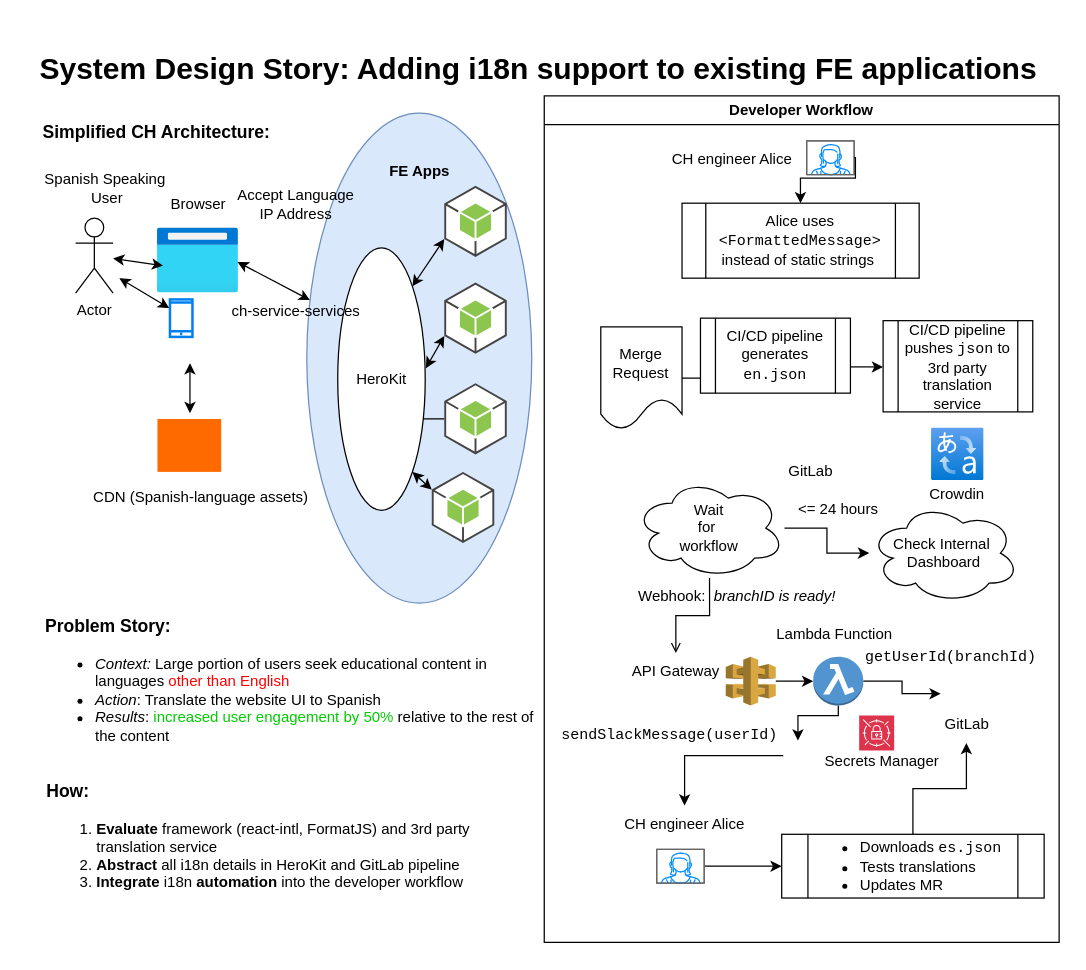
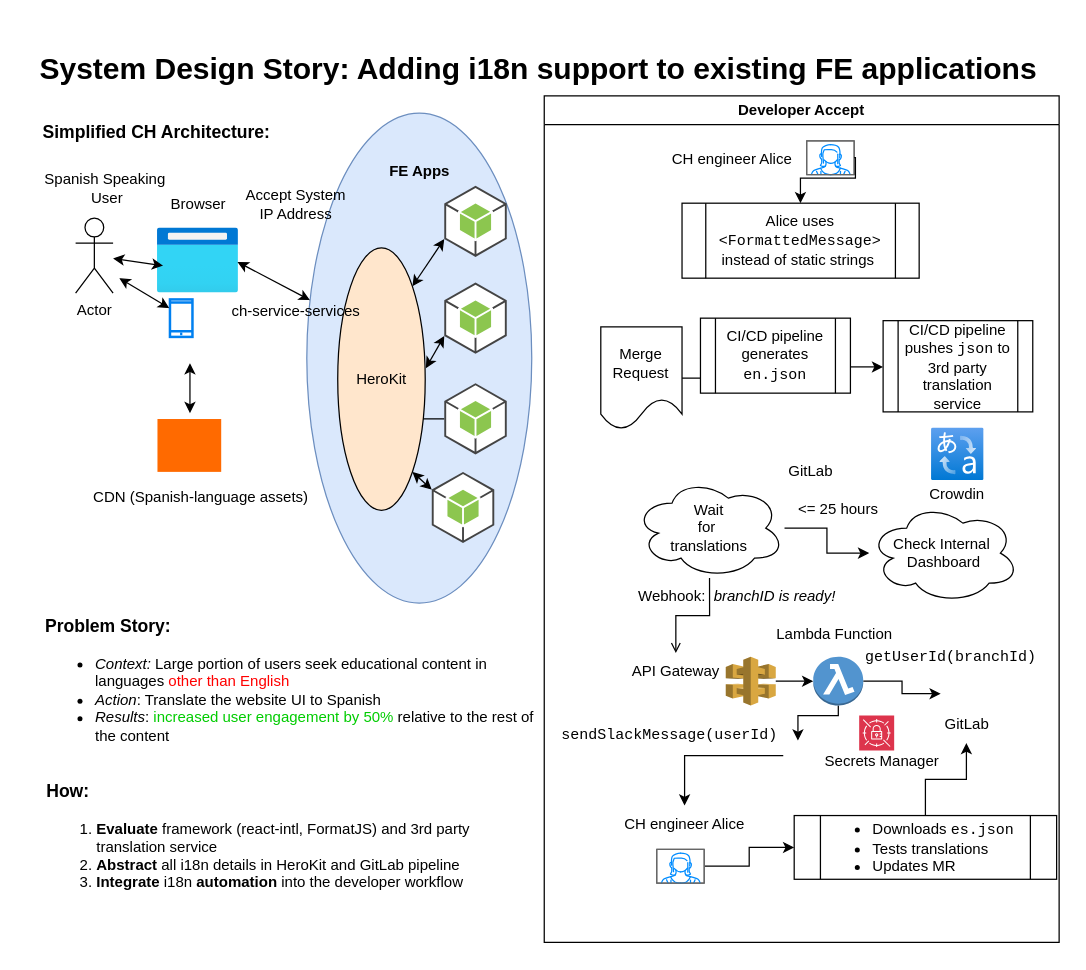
  <mxCell id="0" />
  <mxCell id="1" parent="0" />
  <mxCell id="2" value="&lt;h1&gt;System Design Story: Adding i18n support to existing FE applications&lt;/h1&gt;" style="text;html=1;align=center;verticalAlign=middle;resizable=0;points=[];autosize=1;strokeColor=none;fillColor=none;" parent="1" vertex="1"><mxGeometry x="20" y="20" width="820" height="70" as="geometry" /></mxCell>
  <mxCell id="3" value="" style="ellipse;whiteSpace=wrap;html=1;fillColor=#dae8fc;strokeColor=#6c8ebf;" parent="1" vertex="1"><mxGeometry x="245" y="90" width="180" height="392" as="geometry" /></mxCell>
  <mxCell id="4" value="Actor" style="shape=umlActor;verticalLabelPosition=bottom;verticalAlign=top;html=1;outlineConnect=0;" parent="1" vertex="1"><mxGeometry x="60" y="174" width="30" height="60" as="geometry" /></mxCell>
  <mxCell id="5" value="" style="image;aspect=fixed;html=1;points=[];align=center;fontSize=12;image=img/lib/azure2/general/Browser.svg;" parent="1" vertex="1"><mxGeometry x="125.5" y="182" width="65" height="52" as="geometry" /></mxCell>
  <mxCell id="6" value="" style="html=1;verticalLabelPosition=bottom;align=center;labelBackgroundColor=#ffffff;verticalAlign=top;strokeWidth=2;strokeColor=#0080F0;shadow=0;dashed=0;shape=mxgraph.ios7.icons.smartphone;" parent="1" vertex="1"><mxGeometry x="135.5" y="239" width="18" height="30" as="geometry" /></mxCell>
  <mxCell id="7" value="Spanish Speaking&amp;nbsp;&lt;div&gt;User&lt;/div&gt;" style="text;html=1;align=center;verticalAlign=middle;resizable=0;points=[];autosize=1;strokeColor=none;fillColor=none;" parent="1" vertex="1"><mxGeometry x="25" y="130" width="120" height="40" as="geometry" /></mxCell>
  <mxCell id="8" value="Browser" style="text;html=1;align=center;verticalAlign=middle;resizable=0;points=[];autosize=1;strokeColor=none;fillColor=none;" parent="1" vertex="1"><mxGeometry x="123" y="148" width="70" height="30" as="geometry" /></mxCell>
  <mxCell id="9" value="CDN (Spanish-language assets)" style="text;html=1;align=center;verticalAlign=middle;resizable=0;points=[];autosize=1;strokeColor=none;fillColor=none;" parent="1" vertex="1"><mxGeometry x="60" y="383" width="200" height="30" as="geometry" /></mxCell>
  <mxCell id="10" value="" style="outlineConnect=0;dashed=0;verticalLabelPosition=bottom;verticalAlign=top;align=center;html=1;shape=mxgraph.aws3.android;fillColor=#8CC64F;gradientColor=none;" parent="1" vertex="1"><mxGeometry x="355" y="148" width="50" height="57" as="geometry" /></mxCell>
  <mxCell id="11" value="" style="outlineConnect=0;dashed=0;verticalLabelPosition=bottom;verticalAlign=top;align=center;html=1;shape=mxgraph.aws3.android;fillColor=#8CC64F;gradientColor=none;" parent="1" vertex="1"><mxGeometry x="355" y="225.5" width="50" height="57" as="geometry" /></mxCell>
  <mxCell id="12" value="" style="edgeStyle=orthogonalEdgeStyle;rounded=0;orthogonalLoop=1;jettySize=auto;html=1;" edge="1" parent="1" source="13" target="22"><mxGeometry relative="1" as="geometry" /></mxCell>
  <mxCell id="13" value="" style="outlineConnect=0;dashed=0;verticalLabelPosition=bottom;verticalAlign=top;align=center;html=1;shape=mxgraph.aws3.android;fillColor=#8CC64F;gradientColor=none;" parent="1" vertex="1"><mxGeometry x="355" y="306" width="50" height="57" as="geometry" /></mxCell>
  <mxCell id="14" value="" style="outlineConnect=0;dashed=0;verticalLabelPosition=bottom;verticalAlign=top;align=center;html=1;shape=mxgraph.aws3.android;fillColor=#8CC64F;gradientColor=none;" parent="1" vertex="1"><mxGeometry x="345" y="377" width="50" height="57" as="geometry" /></mxCell>
  <mxCell id="15" value="&lt;b&gt;FE Apps&lt;/b&gt;" style="text;html=1;align=center;verticalAlign=middle;resizable=0;points=[];autosize=1;strokeColor=none;fillColor=none;" parent="1" vertex="1"><mxGeometry x="300.25" y="122" width="70" height="30" as="geometry" /></mxCell>
  <mxCell id="16" value="" style="endArrow=classic;startArrow=classic;html=1;rounded=0;" parent="1" source="4" edge="1"><mxGeometry width="50" height="50" relative="1" as="geometry"><mxPoint x="80" y="232" as="sourcePoint" /><mxPoint x="130" y="212" as="targetPoint" /></mxGeometry></mxCell>
  <mxCell id="17" value="" style="endArrow=classic;startArrow=classic;html=1;rounded=0;" parent="1" edge="1"><mxGeometry width="50" height="50" relative="1" as="geometry"><mxPoint x="95" y="222" as="sourcePoint" /><mxPoint x="135" y="246" as="targetPoint" /></mxGeometry></mxCell>
  <mxCell id="18" value="" style="endArrow=classic;startArrow=classic;html=1;rounded=0;exitX=0.985;exitY=0.519;exitDx=0;exitDy=0;exitPerimeter=0;" parent="1" source="5" target="3" edge="1"><mxGeometry width="50" height="50" relative="1" as="geometry"><mxPoint x="195.5" y="220" as="sourcePoint" /><mxPoint x="295.5" y="197" as="targetPoint" /></mxGeometry></mxCell>
  <mxCell id="19" value="" style="endArrow=classic;startArrow=classic;html=1;rounded=0;" parent="1" source="22" edge="1"><mxGeometry width="50" height="50" relative="1" as="geometry"><mxPoint x="250.25" y="324" as="sourcePoint" /><mxPoint x="310.25" y="274" as="targetPoint" /></mxGeometry></mxCell>
  <mxCell id="20" value="&lt;h3 style=&quot;text-align: left;&quot;&gt;Problem Story:&lt;/h3&gt;&lt;div style=&quot;&quot;&gt;&lt;ul&gt;&lt;li style=&quot;text-align: left;&quot;&gt;&lt;i style=&quot;background-color: transparent; color: light-dark(rgb(0, 0, 0), rgb(255, 255, 255));&quot;&gt;Context: &lt;/i&gt;&lt;span style=&quot;background-color: transparent; color: light-dark(rgb(0, 0, 0), rgb(255, 255, 255));&quot;&gt;Large portion of users seek educational content in languages &lt;/span&gt;&lt;span style=&quot;background-color: transparent;&quot;&gt;&lt;font style=&quot;color: light-dark(rgb(255, 0, 0), rgb(255, 255, 255));&quot;&gt;other than English&lt;/font&gt;&lt;/span&gt;&lt;/li&gt;&lt;li style=&quot;text-align: left;&quot;&gt;&lt;i style=&quot;background-color: transparent; color: light-dark(rgb(0, 0, 0), rgb(255, 255, 255));&quot;&gt;Action&lt;/i&gt;&lt;span style=&quot;background-color: transparent; color: light-dark(rgb(0, 0, 0), rgb(255, 255, 255));&quot;&gt;: Translate the website UI to Spanish&lt;/span&gt;&lt;/li&gt;&lt;li style=&quot;text-align: left;&quot;&gt;&lt;i&gt;Results&lt;/i&gt;: &lt;font style=&quot;color: rgb(0, 204, 0);&quot;&gt;increased user engagement by 50% &lt;/font&gt;relative to the rest of the content&lt;font color=&quot;#00cc00&quot;&gt;&amp;nbsp;&lt;/font&gt;&lt;/li&gt;&lt;/ul&gt;&lt;/div&gt;" style="text;html=1;align=center;verticalAlign=middle;whiteSpace=wrap;rounded=0;textShadow=0;" parent="1" vertex="1"><mxGeometry x="35" y="473" width="410" height="140" as="geometry" /></mxCell>
  <mxCell id="21" value="&lt;h3&gt;Simplified CH Architecture:&lt;/h3&gt;" style="text;html=1;align=center;verticalAlign=middle;whiteSpace=wrap;rounded=0;" parent="1" vertex="1"><mxGeometry x="25" y="90" width="200" height="30" as="geometry" /></mxCell>
- <mxCell id="22" value="HeroKit" style="ellipse;whiteSpace=wrap;html=1;" parent="1" vertex="1"><mxGeometry x="269.75" y="197.8" width="70" height="210" as="geometry" /></mxCell>
+ <mxCell id="22" value="HeroKit" style="ellipse;whiteSpace=wrap;html=1;fillColor=#ffe6cc;" parent="1" vertex="1"><mxGeometry x="269.75" y="197.8" width="70" height="210" as="geometry" /></mxCell>
  <mxCell id="23" value="" style="endArrow=classic;startArrow=classic;html=1;rounded=0;exitX=1;exitY=0;exitDx=0;exitDy=0;entryX=0;entryY=0.75;entryDx=0;entryDy=0;entryPerimeter=0;" parent="1" source="22" edge="1" target="10"><mxGeometry width="50" height="50" relative="1" as="geometry"><mxPoint x="310.25" y="248" as="sourcePoint" /><mxPoint x="355" y="200" as="targetPoint" /></mxGeometry></mxCell>
  <mxCell id="24" value="" style="endArrow=classic;startArrow=classic;html=1;rounded=0;entryX=0;entryY=0.75;entryDx=0;entryDy=0;entryPerimeter=0;" parent="1" edge="1" target="11"><mxGeometry width="50" height="50" relative="1" as="geometry"><mxPoint x="340.25" y="294" as="sourcePoint" /><mxPoint x="355.75" y="274" as="targetPoint" /></mxGeometry></mxCell>
  <mxCell id="25" value="" style="endArrow=classic;startArrow=classic;html=1;rounded=0;entryX=0;entryY=0.25;entryDx=0;entryDy=0;entryPerimeter=0;exitX=1;exitY=1;exitDx=0;exitDy=0;" parent="1" edge="1" target="14" source="22"><mxGeometry width="50" height="50" relative="1" as="geometry"><mxPoint x="330.25" y="384" as="sourcePoint" /><mxPoint x="350.25" y="427" as="targetPoint" /></mxGeometry></mxCell>
  <mxCell id="26" value="" style="endArrow=classic;startArrow=classic;html=1;rounded=0;" parent="1" edge="1"><mxGeometry width="50" height="50" relative="1" as="geometry"><mxPoint x="151.5" y="330" as="sourcePoint" /><mxPoint x="151.5" y="290" as="targetPoint" /></mxGeometry></mxCell>
- <mxCell id="27" value="Accept Language&lt;div&gt;IP Address&lt;/div&gt;" style="text;html=1;align=center;verticalAlign=middle;resizable=0;points=[];autosize=1;strokeColor=none;fillColor=none;" parent="1" vertex="1"><mxGeometry x="175.5" y="143" width="120" height="40" as="geometry" /></mxCell>
+ <mxCell id="27" value="Accept System&lt;div&gt;IP Address&lt;/div&gt;" style="text;html=1;align=center;verticalAlign=middle;resizable=0;points=[];autosize=1;strokeColor=none;fillColor=none;" parent="1" vertex="1"><mxGeometry x="175.5" y="143" width="120" height="40" as="geometry" /></mxCell>
  <mxCell id="28" value="" style="points=[];aspect=fixed;html=1;align=center;shadow=0;dashed=0;fillColor=#FF6A00;strokeColor=none;shape=mxgraph.alibaba_cloud.cdn_content_distribution_network;" parent="1" vertex="1"><mxGeometry x="125.5" y="334.7" width="51" height="42.3" as="geometry" /></mxCell>
  <mxCell id="29" value="ch-service-services" style="text;html=1;align=center;verticalAlign=middle;resizable=0;points=[];autosize=1;strokeColor=none;fillColor=none;" parent="1" vertex="1"><mxGeometry x="175.5" y="234" width="120" height="30" as="geometry" /></mxCell>
  <mxCell id="30" value="&lt;h3&gt;How:&lt;/h3&gt;&lt;div&gt;&lt;ol&gt;&lt;li&gt;&lt;b&gt;Evaluate&lt;/b&gt; framework (react-intl, FormatJS) and 3rd party translation service&lt;/li&gt;&lt;li&gt;&lt;b&gt;Abstract&lt;/b&gt; all i18n details in HeroKit and GitLab pipeline&lt;/li&gt;&lt;li&gt;&lt;b&gt;Integrate&lt;/b&gt; i18n &lt;b&gt;automation&lt;/b&gt; into the developer workflow&lt;/li&gt;&lt;/ol&gt;&lt;/div&gt;" style="text;html=1;align=left;verticalAlign=middle;whiteSpace=wrap;rounded=0;" parent="1" vertex="1"><mxGeometry x="35" y="624" width="380" height="88" as="geometry" /></mxCell>
  <mxCell id="31" value="&lt;font face=&quot;Courier New&quot;&gt;getUserId(branchId)&lt;/font&gt;" style="text;html=1;align=center;verticalAlign=middle;resizable=0;points=[];autosize=1;strokeColor=none;fillColor=none;" parent="1" vertex="1"><mxGeometry x="680" y="510" width="160" height="30" as="geometry" /></mxCell>
  <mxCell id="32" value="&lt;font face=&quot;Helvetica&quot;&gt;Alice uses&lt;/font&gt;&lt;font face=&quot;Courier New&quot;&gt; &amp;lt;FormattedMessage&amp;gt; &lt;/font&gt;instead of static strings&amp;nbsp;" style="shape=process;whiteSpace=wrap;html=1;backgroundOutline=1;" vertex="1" parent="1"><mxGeometry x="545.25" y="162" width="189.75" height="60" as="geometry" /></mxCell>
  <mxCell id="33" value="" style="edgeStyle=orthogonalEdgeStyle;rounded=0;orthogonalLoop=1;jettySize=auto;html=1;" edge="1" parent="1" source="34" target="36"><mxGeometry relative="1" as="geometry" /></mxCell>
  <mxCell id="34" value="Merge Request" style="shape=document;whiteSpace=wrap;html=1;boundedLbl=1;" vertex="1" parent="1"><mxGeometry x="480.25" y="261" width="65" height="82" as="geometry" /></mxCell>
  <mxCell id="35" value="" style="edgeStyle=orthogonalEdgeStyle;rounded=0;orthogonalLoop=1;jettySize=auto;html=1;" edge="1" parent="1" source="36" target="67"><mxGeometry relative="1" as="geometry"><Array as="points"><mxPoint x="695" y="293" /><mxPoint x="695" y="293" /></Array></mxGeometry></mxCell>
  <mxCell id="36" value="CI/CD pipeline generates&lt;font face=&quot;Courier New&quot;&gt; en.json&lt;/font&gt;" style="shape=process;whiteSpace=wrap;html=1;backgroundOutline=1;" vertex="1" parent="1"><mxGeometry x="560" y="254" width="120" height="60" as="geometry" /></mxCell>
  <mxCell id="37" value="" style="edgeStyle=orthogonalEdgeStyle;rounded=0;orthogonalLoop=1;jettySize=auto;html=1;" edge="1" parent="1" source="39" target="62"><mxGeometry relative="1" as="geometry" /></mxCell>
  <mxCell id="38" value="" style="edgeStyle=orthogonalEdgeStyle;rounded=0;orthogonalLoop=1;jettySize=auto;html=1;endArrow=open;" edge="1" parent="1" source="39" target="45"><mxGeometry relative="1" as="geometry" /></mxCell>
- <mxCell id="39" value="Wait&lt;div&gt;for&amp;nbsp;&lt;/div&gt;&lt;div&gt;workflow&lt;/div&gt;" style="ellipse;shape=cloud;whiteSpace=wrap;html=1;" vertex="1" parent="1"><mxGeometry x="507.25" y="382" width="120" height="80" as="geometry" /></mxCell>
+ <mxCell id="39" value="Wait&lt;div&gt;for&amp;nbsp;&lt;/div&gt;&lt;div&gt;translations&lt;/div&gt;" style="ellipse;shape=cloud;whiteSpace=wrap;html=1;" vertex="1" parent="1"><mxGeometry x="507.25" y="382" width="120" height="80" as="geometry" /></mxCell>
  <mxCell id="40" value="" style="edgeStyle=orthogonalEdgeStyle;rounded=0;orthogonalLoop=1;jettySize=auto;html=1;" edge="1" parent="1" source="41" target="44"><mxGeometry relative="1" as="geometry" /></mxCell>
  <mxCell id="41" value="" style="outlineConnect=0;dashed=0;verticalLabelPosition=bottom;verticalAlign=top;align=center;html=1;shape=mxgraph.aws3.api_gateway;fillColor=#D9A741;gradientColor=none;" vertex="1" parent="1"><mxGeometry x="580.25" y="525" width="40" height="39" as="geometry" /></mxCell>
  <mxCell id="42" value="" style="edgeStyle=orthogonalEdgeStyle;rounded=0;orthogonalLoop=1;jettySize=auto;html=1;" edge="1" parent="1" source="44" target="47"><mxGeometry relative="1" as="geometry" /></mxCell>
  <mxCell id="43" value="" style="edgeStyle=orthogonalEdgeStyle;rounded=0;orthogonalLoop=1;jettySize=auto;html=1;" edge="1" parent="1" source="44" target="50"><mxGeometry relative="1" as="geometry"><Array as="points"><mxPoint x="670" y="572" /><mxPoint x="638" y="572" /></Array></mxGeometry></mxCell>
  <mxCell id="44" value="" style="outlineConnect=0;dashed=0;verticalLabelPosition=bottom;verticalAlign=top;align=center;html=1;shape=mxgraph.aws3.lambda_function;fillColor=#5294CF;gradientColor=none;" vertex="1" parent="1"><mxGeometry x="650.25" y="525" width="40" height="39" as="geometry" /></mxCell>
  <mxCell id="45" value="API Gateway" style="text;html=1;align=center;verticalAlign=middle;resizable=0;points=[];autosize=1;strokeColor=none;fillColor=none;" vertex="1" parent="1"><mxGeometry x="495.25" y="522" width="90" height="30" as="geometry" /></mxCell>
  <mxCell id="46" value="Lambda Function" style="text;html=1;align=center;verticalAlign=middle;resizable=0;points=[];autosize=1;strokeColor=none;fillColor=none;" vertex="1" parent="1"><mxGeometry x="607.25" y="492" width="120" height="30" as="geometry" /></mxCell>
  <mxCell id="47" value="" style="shape=image;html=1;verticalAlign=top;verticalLabelPosition=bottom;labelBackgroundColor=#ffffff;imageAspect=0;aspect=fixed;image=https://cdn4.iconfinder.com/data/icons/socialcones/508/Gitlab-128.png" vertex="1" parent="1"><mxGeometry x="752.25" y="532" width="45" height="45" as="geometry" /></mxCell>
  <mxCell id="48" value="GitLab" style="text;html=1;align=center;verticalAlign=middle;resizable=0;points=[];autosize=1;strokeColor=none;fillColor=none;" vertex="1" parent="1"><mxGeometry x="742.75" y="564" width="60" height="30" as="geometry" /></mxCell>
  <mxCell id="49" value="" style="edgeStyle=orthogonalEdgeStyle;rounded=0;orthogonalLoop=1;jettySize=auto;html=1;" edge="1" parent="1" source="50" target="55"><mxGeometry relative="1" as="geometry" /></mxCell>
  <mxCell id="50" value="" style="shape=image;html=1;verticalAlign=top;verticalLabelPosition=bottom;labelBackgroundColor=#ffffff;imageAspect=0;aspect=fixed;image=https://cdn2.iconfinder.com/data/icons/social-media-2285/512/1_Slack_colored_svg-128.png" vertex="1" parent="1"><mxGeometry x="626.25" y="592" width="24" height="24" as="geometry" /></mxCell>
  <mxCell id="51" style="edgeStyle=orthogonalEdgeStyle;rounded=0;orthogonalLoop=1;jettySize=auto;html=1;" edge="1" parent="1" source="52" target="48"><mxGeometry relative="1" as="geometry" /></mxCell>
- <mxCell id="52" value="&lt;ul&gt;&lt;li&gt;&lt;span style=&quot;background-color: transparent; color: light-dark(rgb(0, 0, 0), rgb(255, 255, 255));&quot;&gt;Downloads&amp;nbsp;&lt;font face=&quot;Courier New&quot;&gt;es.json&lt;/font&gt;&lt;/span&gt;&lt;/li&gt;&lt;li&gt;Tests translations&lt;/li&gt;&lt;li&gt;Updates MR&lt;/li&gt;&lt;/ul&gt;" style="shape=process;whiteSpace=wrap;html=1;backgroundOutline=1;align=left;" vertex="1" parent="1"><mxGeometry x="625" y="667" width="210" height="51" as="geometry" /></mxCell>
+ <mxCell id="52" value="&lt;ul&gt;&lt;li&gt;&lt;span style=&quot;background-color: transparent; color: light-dark(rgb(0, 0, 0), rgb(255, 255, 255));&quot;&gt;Downloads&amp;nbsp;&lt;font face=&quot;Courier New&quot;&gt;es.json&lt;/font&gt;&lt;/span&gt;&lt;/li&gt;&lt;li&gt;Tests translations&lt;/li&gt;&lt;li&gt;Updates MR&lt;/li&gt;&lt;/ul&gt;" style="shape=process;whiteSpace=wrap;html=1;backgroundOutline=1;align=left;" vertex="1" parent="1"><mxGeometry x="635" y="652" width="210" height="51" as="geometry" /></mxCell>
  <mxCell id="53" value="" style="edgeStyle=orthogonalEdgeStyle;rounded=0;orthogonalLoop=1;jettySize=auto;html=1;" edge="1" parent="1" source="54" target="52"><mxGeometry relative="1" as="geometry" /></mxCell>
  <mxCell id="54" value="" style="verticalLabelPosition=bottom;shadow=0;dashed=0;align=center;html=1;verticalAlign=top;strokeWidth=1;shape=mxgraph.mockup.containers.userFemale;strokeColor=#666666;strokeColor2=#008cff;" vertex="1" parent="1"><mxGeometry x="525" y="679" width="38" height="27" as="geometry" /></mxCell>
  <mxCell id="55" value="CH engineer Alice" style="text;html=1;align=center;verticalAlign=middle;resizable=0;points=[];autosize=1;strokeColor=none;fillColor=none;" vertex="1" parent="1"><mxGeometry x="487.25" y="644" width="120" height="30" as="geometry" /></mxCell>
  <mxCell id="56" value="Secrets Manager" style="text;html=1;align=center;verticalAlign=middle;resizable=0;points=[];autosize=1;strokeColor=none;fillColor=none;" vertex="1" parent="1"><mxGeometry x="650.25" y="594" width="110" height="30" as="geometry" /></mxCell>
- <mxCell id="57" value="Developer Workflow" style="swimlane;whiteSpace=wrap;html=1;labelBackgroundColor=default;" vertex="1" parent="1"><mxGeometry x="435" y="76.05" width="412" height="677.5" as="geometry" /></mxCell>
+ <mxCell id="57" value="Developer Accept" style="swimlane;whiteSpace=wrap;html=1;labelBackgroundColor=default;" vertex="1" parent="1"><mxGeometry x="435" y="76.05" width="412" height="677.5" as="geometry" /></mxCell>
  <mxCell id="58" value="CH engineer Alice" style="text;html=1;align=center;verticalAlign=middle;resizable=0;points=[];autosize=1;strokeColor=none;fillColor=none;" vertex="1" parent="57"><mxGeometry x="90" y="36" width="120" height="30" as="geometry" /></mxCell>
  <mxCell id="59" value="" style="verticalLabelPosition=bottom;shadow=0;dashed=0;align=center;html=1;verticalAlign=top;strokeWidth=1;shape=mxgraph.mockup.containers.userFemale;strokeColor=#666666;strokeColor2=#008cff;" vertex="1" parent="57"><mxGeometry x="210" y="36" width="38" height="27" as="geometry" /></mxCell>
  <mxCell id="60" value="&lt;font face=&quot;Courier New&quot;&gt;sendSlackMessage(userId)&lt;/font&gt;" style="text;html=1;align=center;verticalAlign=middle;resizable=0;points=[];autosize=1;strokeColor=none;fillColor=none;" vertex="1" parent="57"><mxGeometry y="495.95" width="200" height="30" as="geometry" /></mxCell>
  <mxCell id="61" value="Webhook:&amp;nbsp;&amp;nbsp;&lt;i&gt;branchID is ready!&lt;/i&gt;" style="text;html=1;align=center;verticalAlign=middle;resizable=0;points=[];autosize=1;strokeColor=none;fillColor=none;" vertex="1" parent="57"><mxGeometry x="64" y="385.95" width="180" height="30" as="geometry" /></mxCell>
  <mxCell id="62" value="Check Internal&amp;nbsp;&lt;div&gt;Dashboard&lt;/div&gt;" style="ellipse;shape=cloud;whiteSpace=wrap;html=1;" vertex="1" parent="57"><mxGeometry x="260" y="325.95" width="120" height="80" as="geometry" /></mxCell>
  <mxCell id="63" value="" style="shape=image;html=1;verticalAlign=top;verticalLabelPosition=bottom;labelBackgroundColor=#ffffff;imageAspect=0;aspect=fixed;image=https://cdn4.iconfinder.com/data/icons/socialcones/508/Gitlab-128.png" vertex="1" parent="57"><mxGeometry x="190" y="255.95" width="45" height="45" as="geometry" /></mxCell>
  <mxCell id="64" value="GitLab" style="text;html=1;align=center;verticalAlign=middle;resizable=0;points=[];autosize=1;strokeColor=none;fillColor=none;" vertex="1" parent="57"><mxGeometry x="182.5" y="285.95" width="60" height="30" as="geometry" /></mxCell>
- <mxCell id="65" value="&amp;lt;= 24 hours" style="text;html=1;align=center;verticalAlign=middle;resizable=0;points=[];autosize=1;strokeColor=none;fillColor=none;" vertex="1" parent="57"><mxGeometry x="190" y="315.95" width="90" height="30" as="geometry" /></mxCell>
+ <mxCell id="65" value="&amp;lt;= 25 hours" style="text;html=1;align=center;verticalAlign=middle;resizable=0;points=[];autosize=1;strokeColor=none;fillColor=none;" vertex="1" parent="57"><mxGeometry x="190" y="315.95" width="90" height="30" as="geometry" /></mxCell>
  <mxCell id="66" value="" style="image;aspect=fixed;html=1;points=[];align=center;fontSize=12;image=img/lib/azure2/ai_machine_learning/Translator_Text.svg;" vertex="1" parent="57"><mxGeometry x="310" y="265.95" width="42.05" height="42.05" as="geometry" /></mxCell>
  <mxCell id="67" value="CI/CD pipeline pushes&amp;nbsp;&lt;font face=&quot;Courier New&quot;&gt;json&lt;/font&gt; to 3rd party translation service" style="shape=process;whiteSpace=wrap;html=1;backgroundOutline=1;" vertex="1" parent="57"><mxGeometry x="271.15" y="179.95" width="119.75" height="73" as="geometry" /></mxCell>
  <mxCell id="68" value="" style="sketch=0;points=[[0,0,0],[0.25,0,0],[0.5,0,0],[0.75,0,0],[1,0,0],[0,1,0],[0.25,1,0],[0.5,1,0],[0.75,1,0],[1,1,0],[0,0.25,0],[0,0.5,0],[0,0.75,0],[1,0.25,0],[1,0.5,0],[1,0.75,0]];outlineConnect=0;fontColor=#232F3E;fillColor=#DD344C;strokeColor=#ffffff;dashed=0;verticalLabelPosition=bottom;verticalAlign=top;align=center;html=1;fontSize=12;fontStyle=0;aspect=fixed;shape=mxgraph.aws4.resourceIcon;resIcon=mxgraph.aws4.secrets_manager;" vertex="1" parent="57"><mxGeometry x="252" y="495.95" width="28" height="28" as="geometry" /></mxCell>
  <mxCell id="69" value="" style="edgeStyle=orthogonalEdgeStyle;rounded=0;orthogonalLoop=1;jettySize=auto;html=1;" edge="1" parent="1" source="59" target="32"><mxGeometry relative="1" as="geometry"><Array as="points"><mxPoint x="684" y="142" /><mxPoint x="640" y="142" /></Array></mxGeometry></mxCell>
  <mxCell id="70" value="Crowdin" style="text;html=1;align=center;verticalAlign=middle;resizable=0;points=[];autosize=1;strokeColor=none;fillColor=none;" vertex="1" parent="1"><mxGeometry x="730" y="380" width="70" height="30" as="geometry" /></mxCell>
